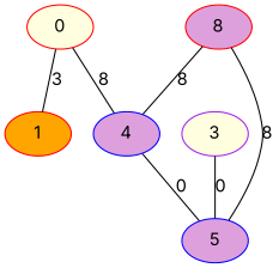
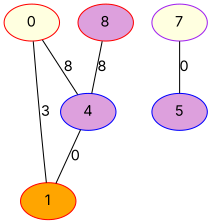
  graph {
    fontname=Inter
    node [color=red fillcolor=plum fontname=Inter style=filled weight=1]
    edge [fontname=Inter]
    0 [fillcolor=lightyellow]
    1 [fillcolor=orange]
    4 [color=blue weight=3]
    5 [color=blue weight=3]
-   3 [color=purple fillcolor=lightyellow weight=4]
+   3 [color=purple fillcolor=lightyellow weight=4 label=7]
    n6 [label=8]
    0 -- 1 [label=3]
    0 -- 4 [label=8]
-   4 -- 5 [label=0]
+   4 -- 1 [label=0]
    3 -- 5 [label=0]
    n6 -- 4 [label=8]
-   n6 -- 5 [label=8]
  }
